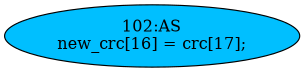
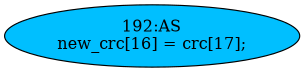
  strict digraph {
    rankdir=LR
    fontname="DejaVu Serif"
-   n1 [ast="<pyverilog.vparser.ast.Assign object at 0x7f1e241dff90>" def_var="['new_crc']" fillcolor=deepskyblue label="102:AS\nnew_crc[16] = crc[17];" statements="[]" style=filled typ=Assign use_var="['crc']" fontname="DejaVu Serif"]
+   n1 [ast="<pyverilog.vparser.ast.Assign object at 0x7f1e241dff90>" def_var="['new_crc']" fillcolor=deepskyblue label="192:AS\nnew_crc[16] = crc[17];" statements="[]" style=filled typ=Assign use_var="['crc']" fontname="DejaVu Serif"]
  }
